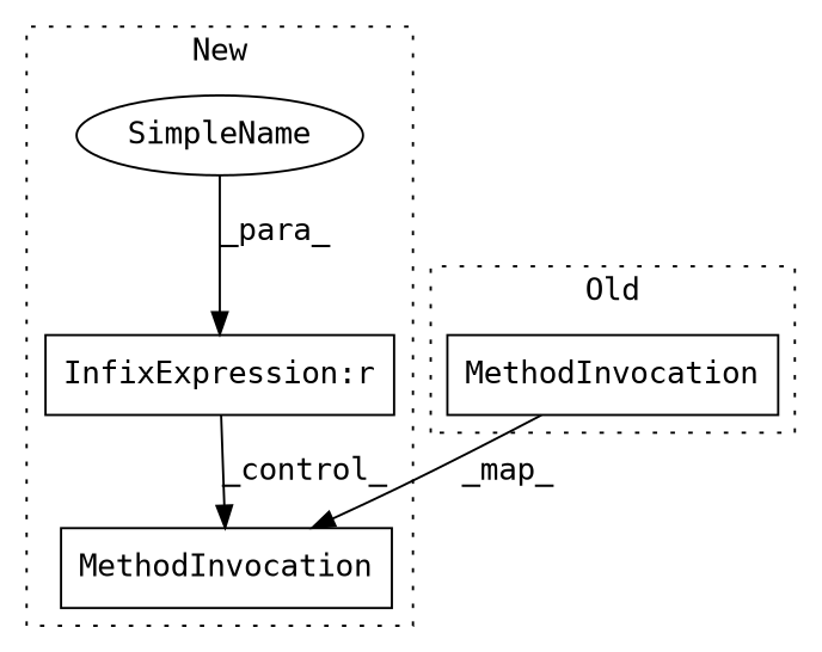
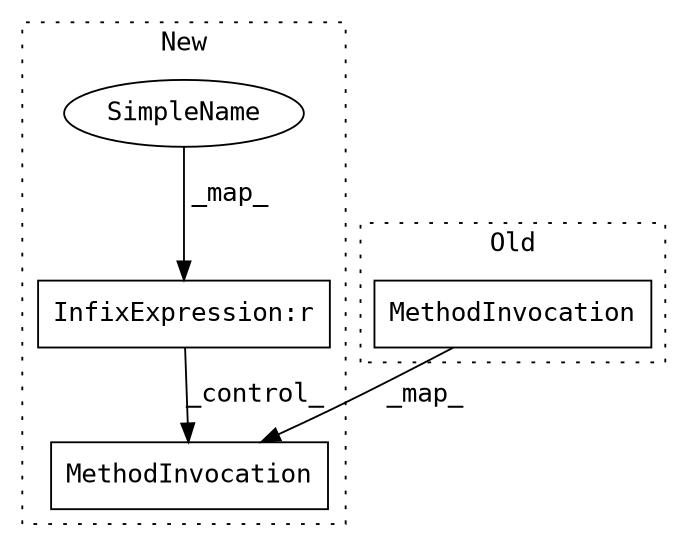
  digraph {
    fontname="DejaVu Sans Mono"
    node [a=32 l="9,1" shape=box fontname="DejaVu Sans Mono"]
    edge [fontname="DejaVu Sans Mono"]
    n1 [label=MethodInvocation s="2927,2970"]
    n2 [a=42 l=13 label=SimpleName s=2342 shape=ellipse]
    n3 [a=27 l=4 label="InfixExpression:r" s=2355]
    n4 [label=MethodInvocation s="5670,5743"]
    subgraph cluster_1 {
      label=New
      style=dotted
      n1
      n2
      n3
    }
    subgraph cluster_2 {
      label=Old
      style=dotted
      n4
    }
-   n2 -> n3 [label=_para_]
+   n2 -> n3 [label=_map_]
    n3 -> n1 [label=_control_]
    n4 -> n1 [label=_map_]
  }
